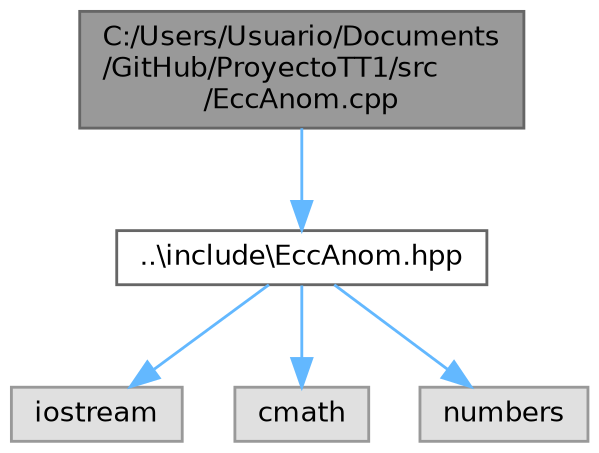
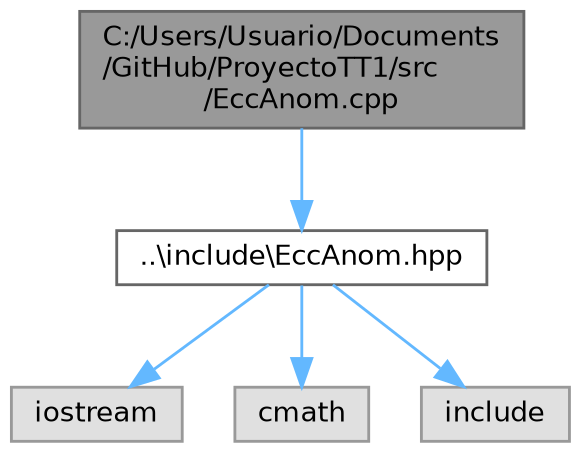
  digraph {
    node [color=grey60 fillcolor="#E0E0E0" fontname=Helvetica fontsize=10 shape=box style=filled]
    edge [color=steelblue1 fontname=Helvetica fontsize=10 labelfontname=Helvetica labelfontsize=10 style=solid]
    n1 [color=gray40 fillcolor=grey60 fontcolor=black height=0.2 label="C:/Users/Usuario/Documents\l/GitHub/ProyectoTT1/src\l/EccAnom.cpp" width=0.4]
    n2 [color=grey40 fillcolor=white height=0.2 label="..\\include\\EccAnom.hpp" width=0.4]
    n3 [height=0.2 label=iostream width=0.4]
    n4 [height=0.2 label=cmath width=0.4]
-   n5 [height=0.2 label=numbers width=0.4]
+   n5 [height=0.2 label=include width=0.4]
    n1 -> n2
    n2 -> n3
    n2 -> n4
    n2 -> n5
  }
